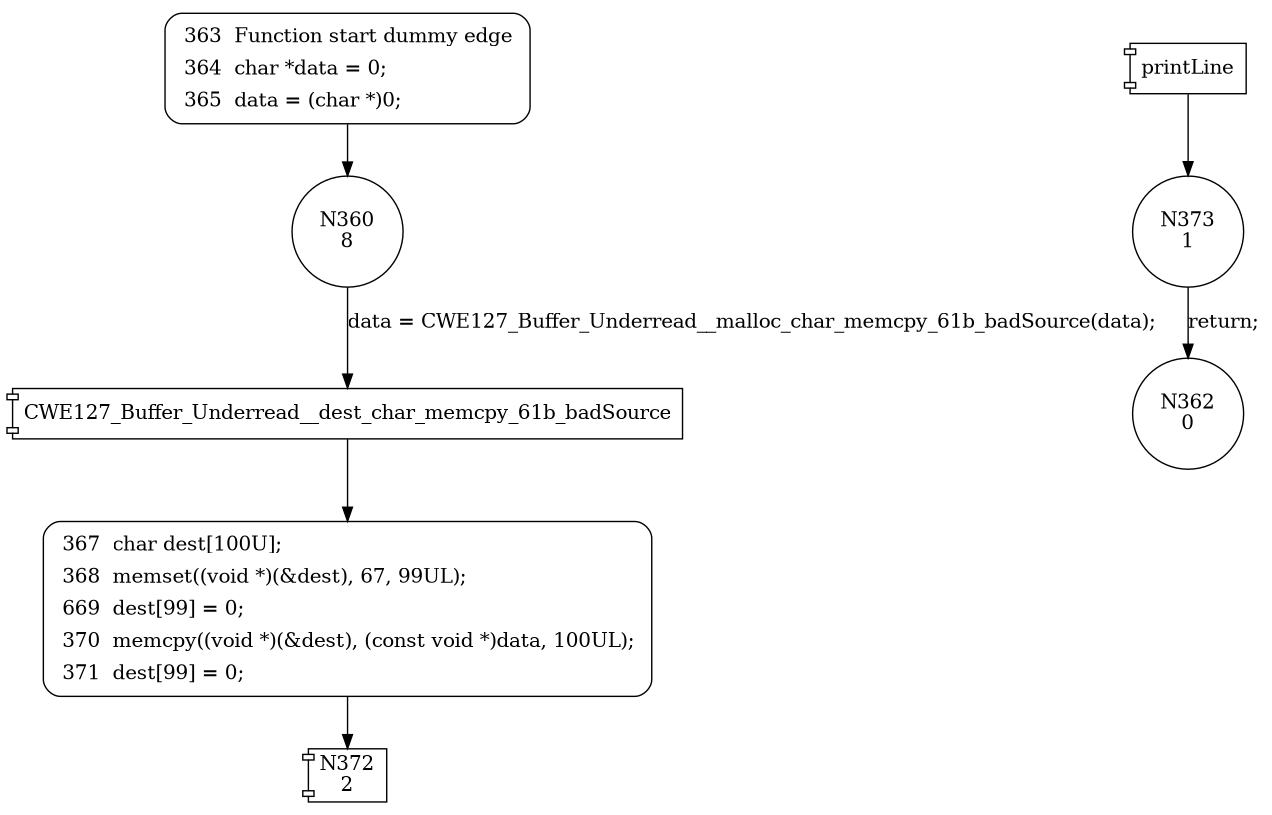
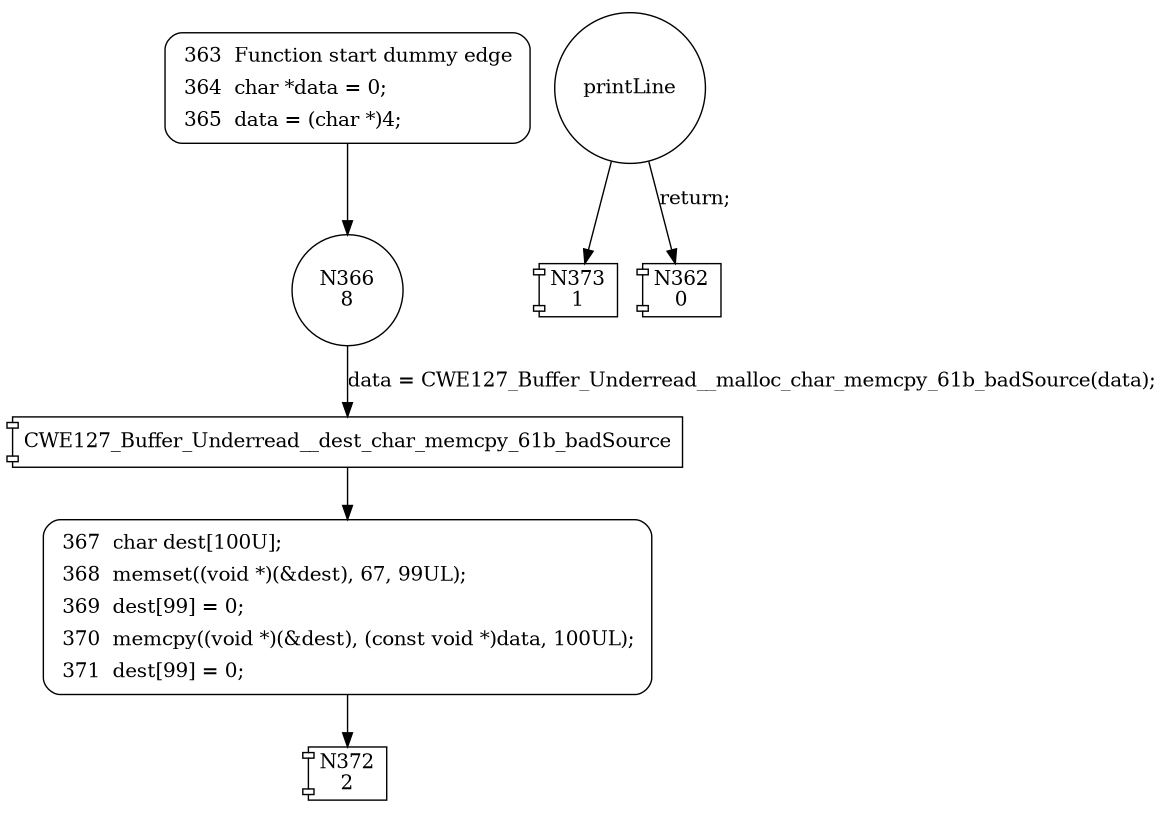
  digraph {
    fontname="DejaVu Serif"
    node [fontname="DejaVu Serif" shape=circle]
    edge [fontname="DejaVu Serif"]
-   n1 [label="N360\n8"]
+   n1 [label="N366\n8"]
    n2 [label=CWE127_Buffer_Underread__dest_char_memcpy_61b_badSource shape=component]
-   n3 [fillcolor=white label=<<table border="0" cellborder="0" cellpadding="3" bgcolor="white"><tr><td align="right">367</td><td align="left">char dest[100U];</td></tr><tr><td align="right">368</td><td align="left">memset((void *)(&amp;dest), 67, 99UL);</td></tr><tr><td align="right">669</td><td align="left">dest[99] = 0;</td></tr><tr><td align="right">370</td><td align="left">memcpy((void *)(&amp;dest), (const void *)data, 100UL);</td></tr><tr><td align="right">371</td><td align="left">dest[99] = 0;</td></tr></table>> penwidth=1 shape=Mrecord style="filled,bold"]
+   n3 [fillcolor=white label=<<table border="0" cellborder="0" cellpadding="3" bgcolor="white"><tr><td align="right">367</td><td align="left">char dest[100U];</td></tr><tr><td align="right">368</td><td align="left">memset((void *)(&amp;dest), 67, 99UL);</td></tr><tr><td align="right">369</td><td align="left">dest[99] = 0;</td></tr><tr><td align="right">370</td><td align="left">memcpy((void *)(&amp;dest), (const void *)data, 100UL);</td></tr><tr><td align="right">371</td><td align="left">dest[99] = 0;</td></tr></table>> penwidth=1 shape=Mrecord style="filled,bold"]
    n4 [label="N372\n2" shape=component]
-   n5 [label=printLine shape=component]
-   n6 [label="N373\n1"]
-   n7 [label="N362\n0"]
-   n8 [fillcolor=white label=<<table border="0" cellborder="0" cellpadding="3" bgcolor="white"><tr><td align="right">363</td><td align="left">Function start dummy edge</td></tr><tr><td align="right">364</td><td align="left">char *data = 0;</td></tr><tr><td align="right">365</td><td align="left">data = (char *)0;</td></tr></table>> penwidth=1 shape=Mrecord style="filled,bold"]
+   n5 [label=printLine]
+   n6 [label="N373\n1" shape=component]
+   n7 [label="N362\n0" shape=component]
+   n8 [fillcolor=white label=<<table border="0" cellborder="0" cellpadding="3" bgcolor="white"><tr><td align="right">363</td><td align="left">Function start dummy edge</td></tr><tr><td align="right">364</td><td align="left">char *data = 0;</td></tr><tr><td align="right">365</td><td align="left">data = (char *)4;</td></tr></table>> penwidth=1 shape=Mrecord style="filled,bold"]
    n1 -> n2 [label="data = CWE127_Buffer_Underread__malloc_char_memcpy_61b_badSource(data);"]
    n2 -> n3
    n3 -> n4
    n5 -> n6
-   n6 -> n7 [label="return;"]
+   n5 -> n7 [label="return;"]
    n8 -> n1
  }
